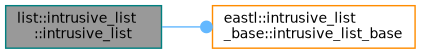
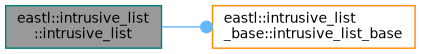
  digraph {
    rankdir=LR
    node [fontname=Helvetica fontsize=10 shape=box style=filled]
-   n1 [color=teal fillcolor=grey60 fontcolor=black height=0.2 label="list::intrusive_list\l::intrusive_list" width=0.4]
+   n1 [color=teal fillcolor=grey60 fontcolor=black height=0.2 label="eastl::intrusive_list\l::intrusive_list" width=0.4]
    n2 [color=darkorange fillcolor=white height=0.2 label="eastl::intrusive_list\l_base::intrusive_list_base" width=0.4]
    n1 -> n2 [color=steelblue1 fontname=Helvetica fontsize=10 labelfontname=Helvetica labelfontsize=10 style=solid arrowhead=dot]
  }
